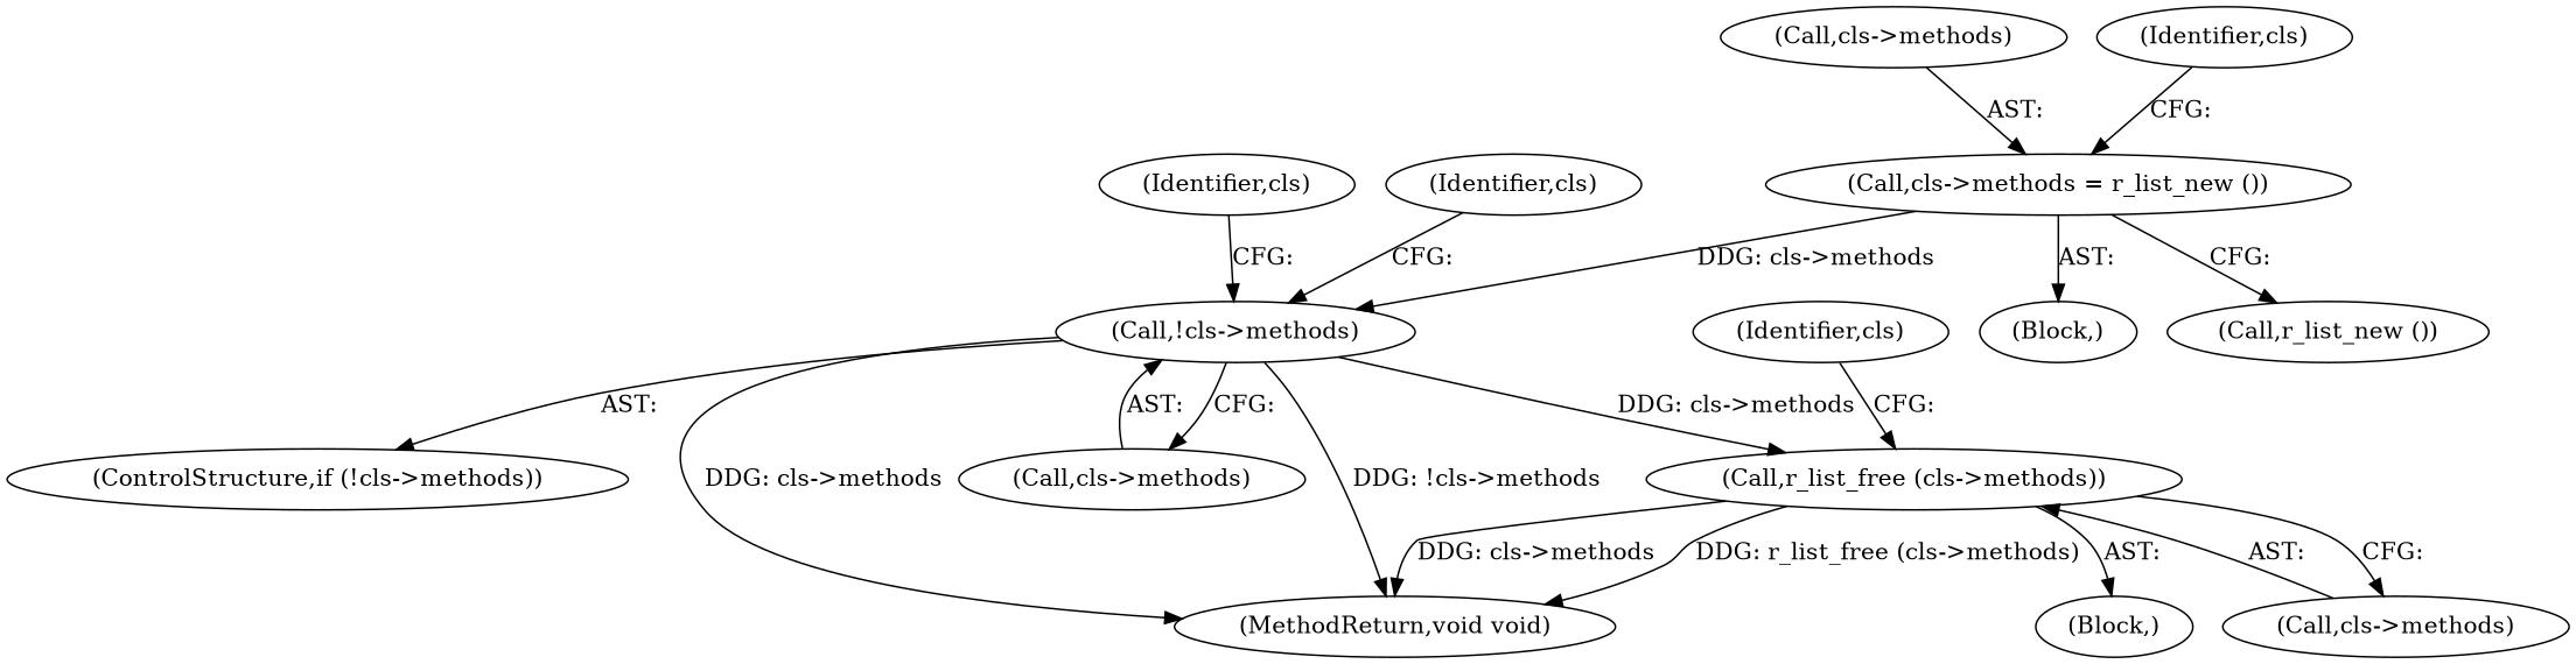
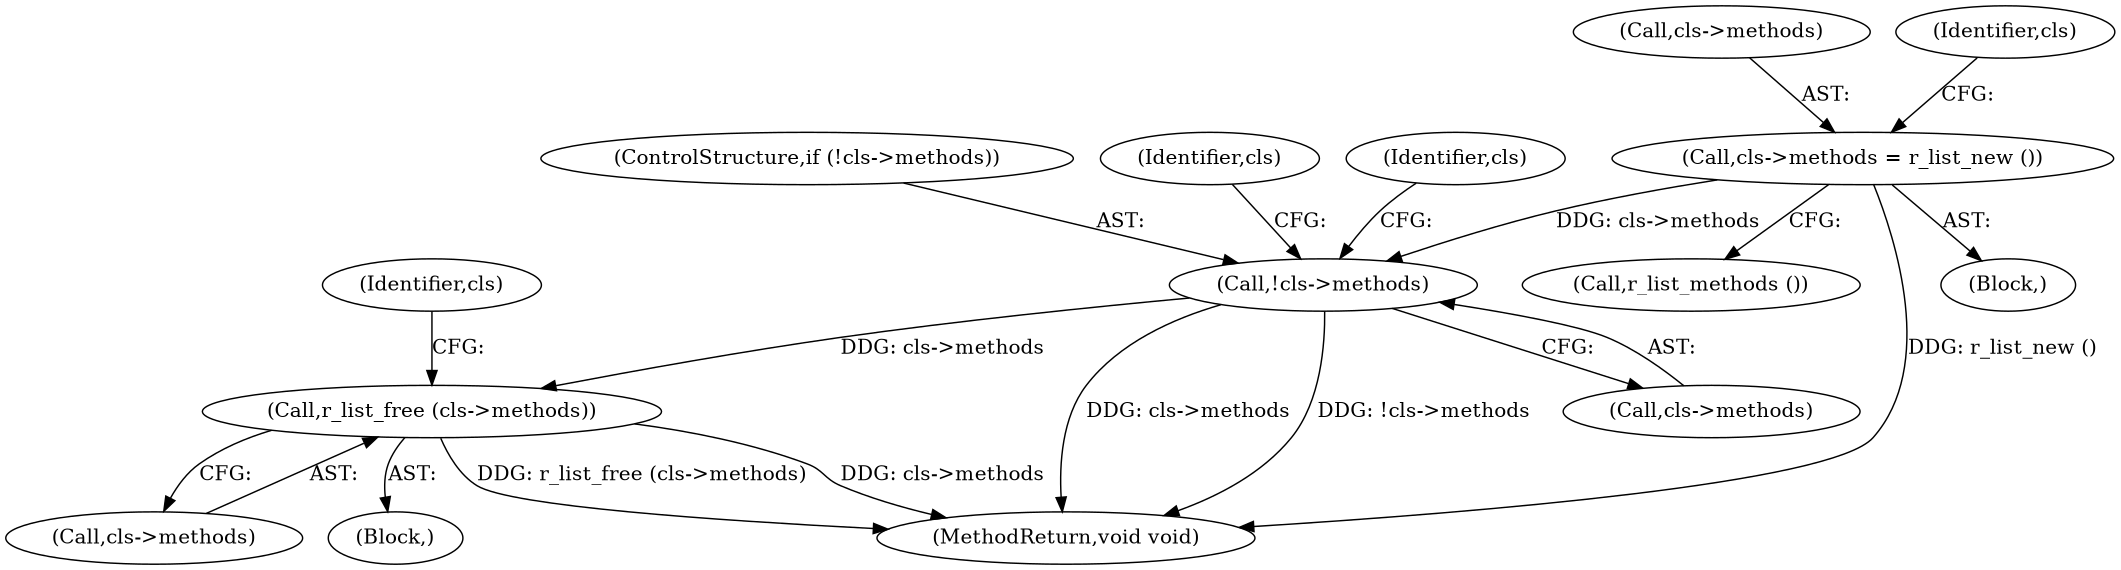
  digraph {
    n1 [label="(Call,cls->methods = r_list_new ())"]
    n2 [label="(Call,!cls->methods)"]
-   n3 [label="(Call,r_list_new ())"]
+   n3 [label="(Call,r_list_methods ())"]
    n4 [label="(MethodReturn,void void)"]
    n5 [label="(Block,)"]
    n6 [label="(Call,r_list_free (cls->methods))"]
    n7 [label="(ControlStructure,if (!cls->methods))"]
    n8 [label="(Call,cls->methods)"]
    n9 [label="(Call,cls->methods)"]
    n10 [label="(Block,)"]
    n11 [label="(Call,cls->methods)"]
    n12 [label="(Identifier,cls)"]
    n13 [label="(Identifier,cls)"]
    n14 [label="(Identifier,cls)"]
    n15 [label="(Identifier,cls)"]
    n1 -> n2 [label="DDG: cls->methods"]
    n1 -> n3 [label="CFG: "]
+   n1 -> n4 [label="DDG: r_list_new ()"]
    n1 -> n5 [label="AST: "]
    n2 -> n4 [label="DDG: cls->methods"]
    n2 -> n4 [label="DDG: !cls->methods"]
    n2 -> n6 [label="DDG: cls->methods"]
-   n2 -> n7 [label="AST: "]
+   n7 -> n2 [label="AST: "]
    n2 -> n8 [label="CFG: "]
    n6 -> n4 [label="DDG: r_list_free (cls->methods)"]
    n6 -> n4 [label="DDG: cls->methods"]
    n6 -> n9 [label="CFG: "]
    n6 -> n10 [label="AST: "]
    n8 -> n2 [label="AST: "]
    n9 -> n6 [label="AST: "]
    n11 -> n1 [label="AST: "]
    n12 -> n2 [label="CFG: "]
    n13 -> n6 [label="CFG: "]
    n14 -> n1 [label="CFG: "]
    n15 -> n2 [label="CFG: "]
  }
